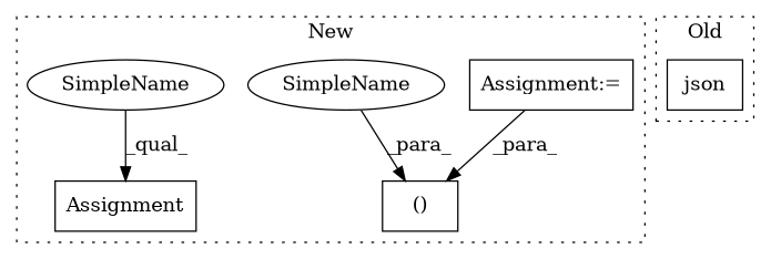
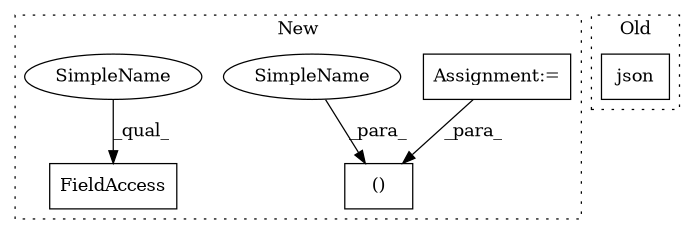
  digraph {
    node [a=42 l=8 s=1215 shape=box]
    n1 [a=106 l=22 label="()" s=1150]
-   n2 [a=22 l=13 label=Assignment]
+   n2 [a=22 l=13 label=FieldAccess]
    n3 [a=7 l=1 label="Assignment:=" s=1138]
    n4 [label=SimpleName s=1164 shape=ellipse]
    n5 [label=SimpleName shape=ellipse]
    n6 [a=32 l=6 label=json s=1179]
    subgraph cluster_1 {
      label=New
      style=dotted
      n1
      n2
      n3
      n4
      n5
    }
    subgraph cluster_2 {
      label=Old
      style=dotted
      n6
    }
    n3 -> n1 [label=_para_]
    n4 -> n1 [label=_para_]
    n5 -> n2 [label=_qual_]
  }
